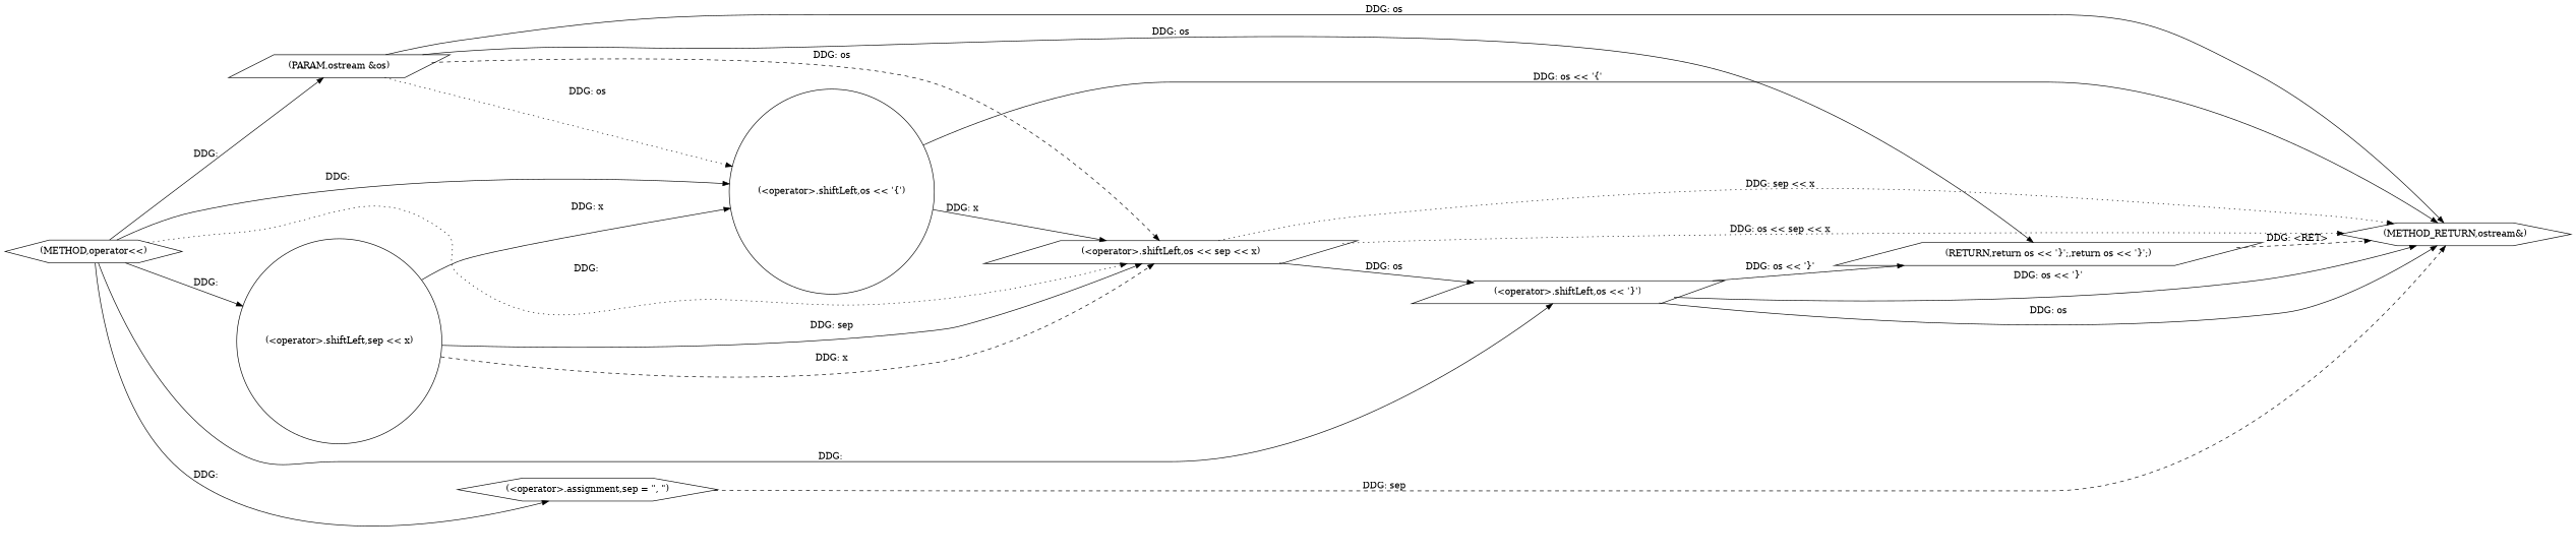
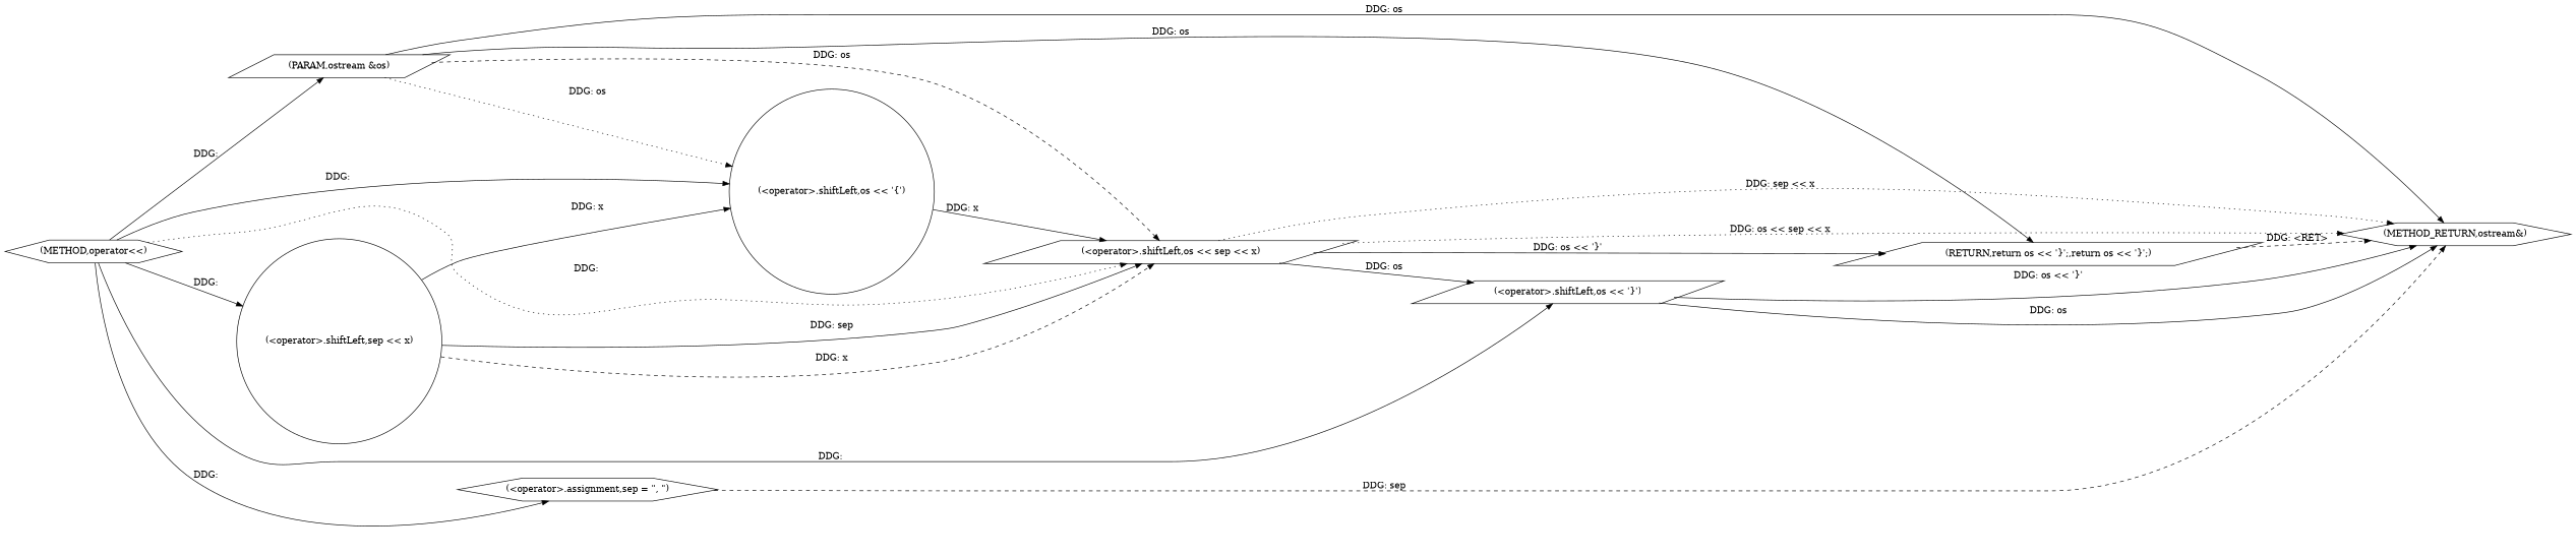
  digraph {
    rankdir=LR
    node [shape=parallelogram]
    edge [style=solid]
    n1 [label="(METHOD,operator<<)" shape=hexagon]
    n2 [label="(PARAM,ostream &os)"]
    n3 [label="(<operator>.shiftLeft,os << '{')" shape=circle]
    n4 [label="(<operator>.shiftLeft,os << sep << x)"]
    n5 [label="(<operator>.assignment,sep = \", \")" shape=hexagon]
    n6 [label="(<operator>.shiftLeft,os << '}')"]
    n7 [label="(<operator>.shiftLeft,sep << x)" shape=circle]
    n8 [label="(METHOD_RETURN,ostream&)" shape=hexagon]
    n9 [label="(RETURN,return os << '}';,return os << '}';)"]
    n1 -> n2 [label="DDG: "]
    n1 -> n3 [label="DDG: "]
    n1 -> n4 [label="DDG: " style=dotted]
    n1 -> n5 [label="DDG: "]
    n1 -> n6 [label="DDG: "]
    n1 -> n7 [label="DDG: "]
    n2 -> n3 [label="DDG: os" style=dotted]
    n2 -> n4 [label="DDG: os" style=dashed]
    n2 -> n8 [label="DDG: os"]
    n2 -> n9 [label="DDG: os"]
    n3 -> n4 [label="DDG: x"]
-   n3 -> n8 [label="DDG: os << '{'"]
    n4 -> n6 [label="DDG: os"]
    n4 -> n8 [label="DDG: sep << x" style=dotted]
    n4 -> n8 [label="DDG: os << sep << x" style=dotted]
    n5 -> n8 [label="DDG: sep" style=dashed]
    n6 -> n8 [label="DDG: os"]
    n6 -> n8 [label="DDG: os << '}'"]
-   n6 -> n9 [label="DDG: os << '}'"]
+   n4 -> n9 [label="DDG: os << '}'"]
    n7 -> n3 [label="DDG: x"]
    n7 -> n4 [label="DDG: x" style=dashed]
    n7 -> n4 [label="DDG: sep"]
    n9 -> n8 [label="DDG: <RET>" style=dashed]
  }
